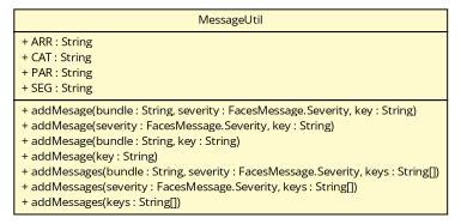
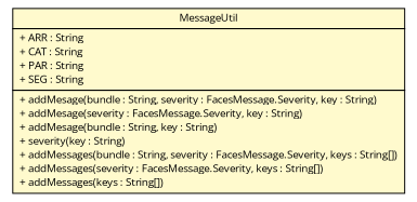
  digraph {
    nodesep=0.25
    ranksep=0.5
    fontname="Open Sans"
-   n1 [fontcolor=black fontname="Open Sans" fontsize=10.0 label=<<table title="br.gov.to.sefaz.util.message.MessageUtil" border="0" cellborder="1" cellspacing="0" cellpadding="2" port="p" bgcolor="lemonChiffon" href="./MessageUtil.html"> 		<tr><td><table border="0" cellspacing="0" cellpadding="1"> <tr><td align="center" balign="center"> MessageUtil </td></tr> 		</table></td></tr> 		<tr><td><table border="0" cellspacing="0" cellpadding="1"> <tr><td align="left" balign="left"> + ARR : String </td></tr> <tr><td align="left" balign="left"> + CAT : String </td></tr> <tr><td align="left" balign="left"> + PAR : String </td></tr> <tr><td align="left" balign="left"> + SEG : String </td></tr> 		</table></td></tr> 		<tr><td><table border="0" cellspacing="0" cellpadding="1"> <tr><td align="left" balign="left"> + addMesage(bundle : String, severity : FacesMessage.Severity, key : String) </td></tr> <tr><td align="left" balign="left"> + addMesage(severity : FacesMessage.Severity, key : String) </td></tr> <tr><td align="left" balign="left"> + addMesage(bundle : String, key : String) </td></tr> <tr><td align="left" balign="left"> + addMesage(key : String) </td></tr> <tr><td align="left" balign="left"> + addMessages(bundle : String, severity : FacesMessage.Severity, keys : String[]) </td></tr> <tr><td align="left" balign="left"> + addMessages(severity : FacesMessage.Severity, keys : String[]) </td></tr> <tr><td align="left" balign="left"> + addMessages(keys : String[]) </td></tr> 		</table></td></tr> 		</table>> shape=plaintext]
+   n1 [fontcolor=black fontname="Open Sans" fontsize=10.0 label=<<table title="br.gov.to.sefaz.util.message.MessageUtil" border="0" cellborder="1" cellspacing="0" cellpadding="2" port="p" bgcolor="lemonChiffon" href="./MessageUtil.html"> 		<tr><td><table border="0" cellspacing="0" cellpadding="1"> <tr><td align="center" balign="center"> MessageUtil </td></tr> 		</table></td></tr> 		<tr><td><table border="0" cellspacing="0" cellpadding="1"> <tr><td align="left" balign="left"> + ARR : String </td></tr> <tr><td align="left" balign="left"> + CAT : String </td></tr> <tr><td align="left" balign="left"> + PAR : String </td></tr> <tr><td align="left" balign="left"> + SEG : String </td></tr> 		</table></td></tr> 		<tr><td><table border="0" cellspacing="0" cellpadding="1"> <tr><td align="left" balign="left"> + addMesage(bundle : String, severity : FacesMessage.Severity, key : String) </td></tr> <tr><td align="left" balign="left"> + addMesage(severity : FacesMessage.Severity, key : String) </td></tr> <tr><td align="left" balign="left"> + addMesage(bundle : String, key : String) </td></tr> <tr><td align="left" balign="left"> + severity(key : String) </td></tr> <tr><td align="left" balign="left"> + addMessages(bundle : String, severity : FacesMessage.Severity, keys : String[]) </td></tr> <tr><td align="left" balign="left"> + addMessages(severity : FacesMessage.Severity, keys : String[]) </td></tr> <tr><td align="left" balign="left"> + addMessages(keys : String[]) </td></tr> 		</table></td></tr> 		</table>> shape=plaintext]
  }
